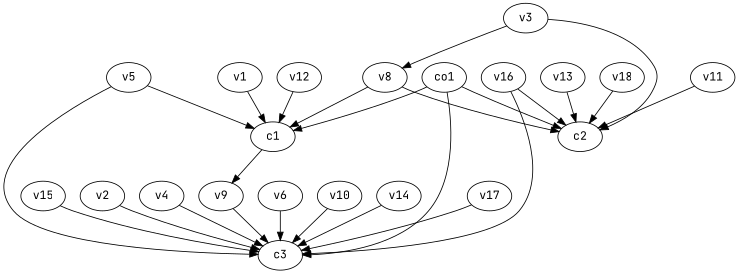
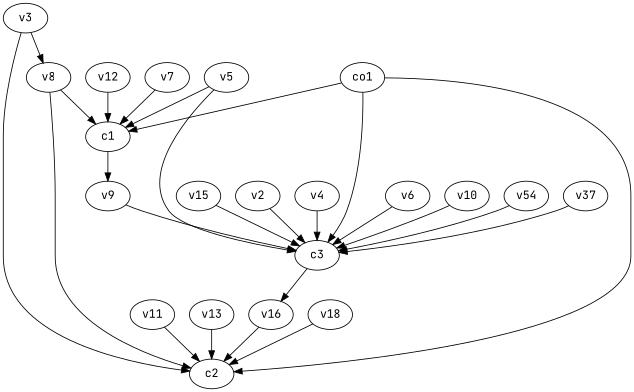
  strict digraph {
    fontname="JetBrains Mono"
    node [fontname="JetBrains Mono"]
    edge [fontname="JetBrains Mono" weight=1]
    c1
    v9
    v15
    c3
    v8
    c2
-   v1
+   v1 [label=v7]
    v2
    v3
    v4
    v5
    v6
    v10
    v11
    v12
    v13
-   v14
+   v14 [label=v54]
    v16
-   v17
+   v17 [label=v37]
    v18
    co1
    c1 -> v9
    v9 -> c3
    v15 -> c3
    v8 -> c1
    v8 -> c2
    v1 -> c1
    v2 -> c3
    v3 -> v8
    v3 -> c2
    v4 -> c3
    v5 -> c1
    v5 -> c3
    v6 -> c3
    v10 -> c3
    v11 -> c2
    v12 -> c1
    v13 -> c2
    v14 -> c3
-   v16 -> c3
+   c3 -> v16
    v16 -> c2
    v17 -> c3
    v18 -> c2
    co1 -> c1
    co1 -> c3
    co1 -> c2
  }
